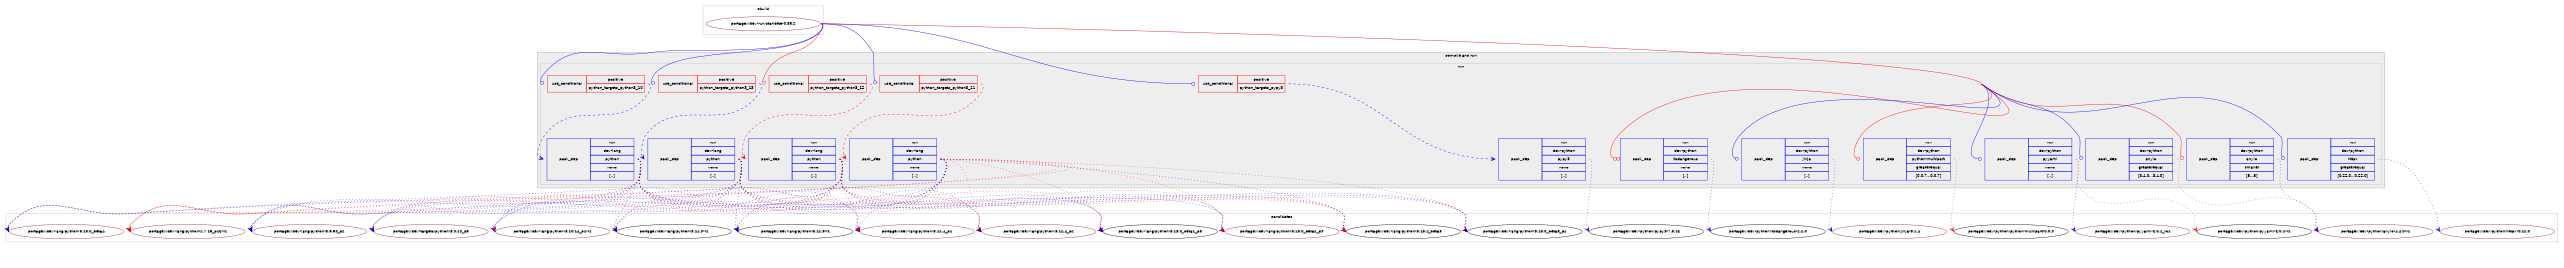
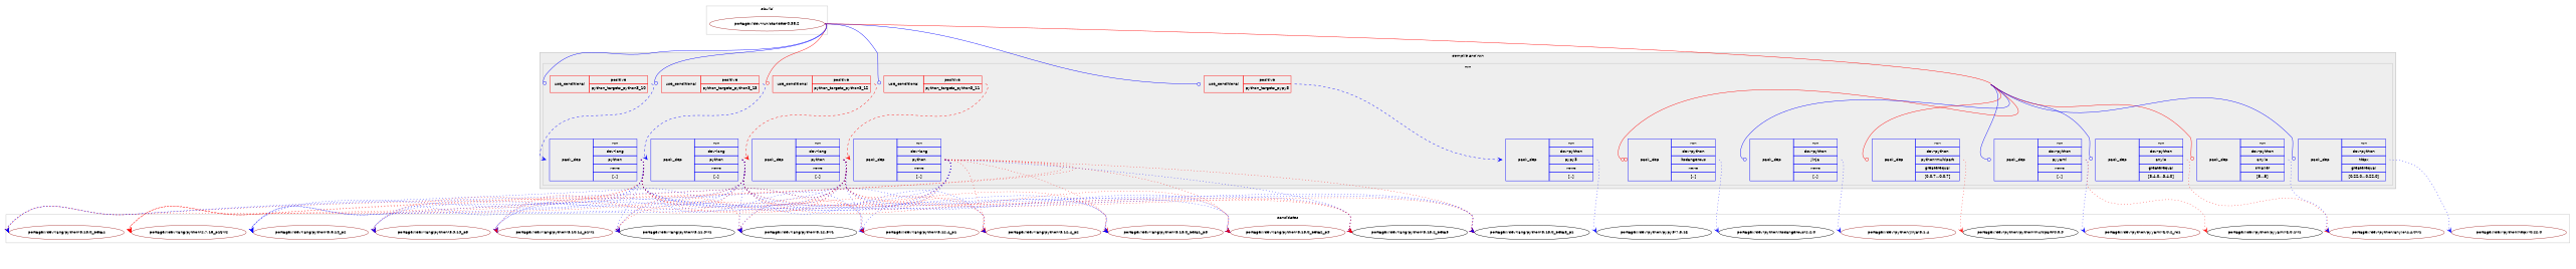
  digraph {
    compound=true
    concentrate=true
    fontname=Helvetica
    fontsize=10
    newrank=true
    rankdir=TB
    ranksep=1.5
    node [color=brown fontname=Helvetica fontsize=10]
    edge [arrowhead=vee color=blue headport=w style=dotted tailport=e weight=100]
    n1 [label="portage://dev-run/starlette-0.38.2" width=4]
    n2 [color=blue label=<<TABLE BORDER="0" CELLBORDER="1" CELLSPACING="0" CELLPADDING="4" WIDTH="220"><TR><TD ROWSPAN="6" CELLPADDING="30">pack_dep</TD></TR><TR><TD WIDTH="110">run</TD></TR><TR><TD>dev-python</TD></TR><TR><TD>pypy3</TD></TR><TR><TD>none</TD></TR><TR><TD>[,,]</TD></TR></TABLE>> shape=none]
    n3 [color=red label=<<TABLE BORDER="0" CELLBORDER="1" CELLSPACING="0" CELLPADDING="4"><TR><TD ROWSPAN="3" CELLPADDING="10">use_conditional</TD></TR><TR><TD>positive</TD></TR><TR><TD>python_targets_pypy3</TD></TR></TABLE>> shape=none]
    n4 [color=blue label=<<TABLE BORDER="0" CELLBORDER="1" CELLSPACING="0" CELLPADDING="4" WIDTH="220"><TR><TD ROWSPAN="6" CELLPADDING="30">pack_dep</TD></TR><TR><TD WIDTH="110">run</TD></TR><TR><TD>dev-lang</TD></TR><TR><TD>python</TD></TR><TR><TD>none</TD></TR><TR><TD>[,,]</TD></TR></TABLE>> shape=none]
    n5 [color=red label=<<TABLE BORDER="0" CELLBORDER="1" CELLSPACING="0" CELLPADDING="4"><TR><TD ROWSPAN="3" CELLPADDING="10">use_conditional</TD></TR><TR><TD>positive</TD></TR><TR><TD>python_targets_python3_10</TD></TR></TABLE>> shape=none]
    n6 [color=blue label=<<TABLE BORDER="0" CELLBORDER="1" CELLSPACING="0" CELLPADDING="4" WIDTH="220"><TR><TD ROWSPAN="6" CELLPADDING="30">pack_dep</TD></TR><TR><TD WIDTH="110">run</TD></TR><TR><TD>dev-lang</TD></TR><TR><TD>python</TD></TR><TR><TD>none</TD></TR><TR><TD>[,,]</TD></TR></TABLE>> shape=none]
    n7 [color=red label=<<TABLE BORDER="0" CELLBORDER="1" CELLSPACING="0" CELLPADDING="4"><TR><TD ROWSPAN="3" CELLPADDING="10">use_conditional</TD></TR><TR><TD>positive</TD></TR><TR><TD>python_targets_python3_11</TD></TR></TABLE>> shape=none]
    n8 [color=blue label=<<TABLE BORDER="0" CELLBORDER="1" CELLSPACING="0" CELLPADDING="4" WIDTH="220"><TR><TD ROWSPAN="6" CELLPADDING="30">pack_dep</TD></TR><TR><TD WIDTH="110">run</TD></TR><TR><TD>dev-lang</TD></TR><TR><TD>python</TD></TR><TR><TD>none</TD></TR><TR><TD>[,,]</TD></TR></TABLE>> shape=none]
    n9 [color=red label=<<TABLE BORDER="0" CELLBORDER="1" CELLSPACING="0" CELLPADDING="4"><TR><TD ROWSPAN="3" CELLPADDING="10">use_conditional</TD></TR><TR><TD>positive</TD></TR><TR><TD>python_targets_python3_12</TD></TR></TABLE>> shape=none]
    n10 [color=blue label=<<TABLE BORDER="0" CELLBORDER="1" CELLSPACING="0" CELLPADDING="4" WIDTH="220"><TR><TD ROWSPAN="6" CELLPADDING="30">pack_dep</TD></TR><TR><TD WIDTH="110">run</TD></TR><TR><TD>dev-lang</TD></TR><TR><TD>python</TD></TR><TR><TD>none</TD></TR><TR><TD>[,,]</TD></TR></TABLE>> shape=none]
    n11 [color=red label=<<TABLE BORDER="0" CELLBORDER="1" CELLSPACING="0" CELLPADDING="4"><TR><TD ROWSPAN="3" CELLPADDING="10">use_conditional</TD></TR><TR><TD>positive</TD></TR><TR><TD>python_targets_python3_13</TD></TR></TABLE>> shape=none]
    n12 [color=blue label=<<TABLE BORDER="0" CELLBORDER="1" CELLSPACING="0" CELLPADDING="4" WIDTH="220"><TR><TD ROWSPAN="6" CELLPADDING="30">pack_dep</TD></TR><TR><TD WIDTH="110">run</TD></TR><TR><TD>dev-python</TD></TR><TR><TD>anyio</TD></TR><TR><TD>greaterequal</TD></TR><TR><TD>[3.4.0,,,3.4.0]</TD></TR></TABLE>> shape=none]
    n13 [color=blue label=<<TABLE BORDER="0" CELLBORDER="1" CELLSPACING="0" CELLPADDING="4" WIDTH="220"><TR><TD ROWSPAN="6" CELLPADDING="30">pack_dep</TD></TR><TR><TD WIDTH="110">run</TD></TR><TR><TD>dev-python</TD></TR><TR><TD>anyio</TD></TR><TR><TD>smaller</TD></TR><TR><TD>[5,,,5]</TD></TR></TABLE>> shape=none]
    n14 [color=blue label=<<TABLE BORDER="0" CELLBORDER="1" CELLSPACING="0" CELLPADDING="4" WIDTH="220"><TR><TD ROWSPAN="6" CELLPADDING="30">pack_dep</TD></TR><TR><TD WIDTH="110">run</TD></TR><TR><TD>dev-python</TD></TR><TR><TD>httpx</TD></TR><TR><TD>greaterequal</TD></TR><TR><TD>[0.22.0,,,0.22.0]</TD></TR></TABLE>> shape=none]
    n15 [color=blue label=<<TABLE BORDER="0" CELLBORDER="1" CELLSPACING="0" CELLPADDING="4" WIDTH="220"><TR><TD ROWSPAN="6" CELLPADDING="30">pack_dep</TD></TR><TR><TD WIDTH="110">run</TD></TR><TR><TD>dev-python</TD></TR><TR><TD>itsdangerous</TD></TR><TR><TD>none</TD></TR><TR><TD>[,,]</TD></TR></TABLE>> shape=none]
    n16 [color=blue label=<<TABLE BORDER="0" CELLBORDER="1" CELLSPACING="0" CELLPADDING="4" WIDTH="220"><TR><TD ROWSPAN="6" CELLPADDING="30">pack_dep</TD></TR><TR><TD WIDTH="110">run</TD></TR><TR><TD>dev-python</TD></TR><TR><TD>jinja</TD></TR><TR><TD>none</TD></TR><TR><TD>[,,]</TD></TR></TABLE>> shape=none]
    n17 [color=blue label=<<TABLE BORDER="0" CELLBORDER="1" CELLSPACING="0" CELLPADDING="4" WIDTH="220"><TR><TD ROWSPAN="6" CELLPADDING="30">pack_dep</TD></TR><TR><TD WIDTH="110">run</TD></TR><TR><TD>dev-python</TD></TR><TR><TD>python-multipart</TD></TR><TR><TD>greaterequal</TD></TR><TR><TD>[0.0.7,,,0.0.7]</TD></TR></TABLE>> shape=none]
    n18 [color=blue label=<<TABLE BORDER="0" CELLBORDER="1" CELLSPACING="0" CELLPADDING="4" WIDTH="220"><TR><TD ROWSPAN="6" CELLPADDING="30">pack_dep</TD></TR><TR><TD WIDTH="110">run</TD></TR><TR><TD>dev-python</TD></TR><TR><TD>pyyaml</TD></TR><TR><TD>none</TD></TR><TR><TD>[,,]</TD></TR></TABLE>> shape=none]
    n19 [label="portage://dev-lang/python-3.13.0_beta4" width=4]
    n20 [color=black label="portage://dev-lang/python-3.13.0_beta3_p1" width=4]
    n21 [color=black label="portage://dev-lang/python-3.13.2_beta3" width=4]
    n22 [label="portage://dev-lang/python-3.13.0_beta2_p9" width=4]
-   n23 [color=black label="portage://dev-lang/python-3.13.0_beta1_p3" width=4]
+   n23 [label="portage://dev-lang/python-3.13.0_beta1_p3" width=4]
    n24 [label="portage://dev-lang/python-3.12.4_p2" width=4]
    n25 [label="portage://dev-lang/python-3.12.4_p1" width=4]
    n26 [color=black label="portage://dev-lang/python-3.12.3-r1" width=4]
    n27 [color=black label="portage://dev-lang/python-3.11.9-r1" width=4]
    n28 [label="portage://dev-lang/python-3.10.14_p1-r1" width=4]
-   n29 [label="portage://dev-targets/python-3.9.19_p3" width=4]
-   n30 [label="portage://dev-lang/python-3.8.89_p2" width=4]
+   n29 [label="portage://dev-lang/python-3.9.19_p3" width=4]
+   n30 [label="portage://dev-lang/python-3.8.19_p2" width=4]
    n31 [label="portage://dev-lang/python-2.7.18_p16-r2" width=4]
    n32 [color=black label="portage://dev-python/pypy3-7.3.16" width=4]
    n33 [label="portage://dev-python/anyio-4.4.0-r1" width=4]
    n34 [label="portage://dev-python/httpx-0.22.0" width=4]
    n35 [color=black label="portage://dev-python/itsdangerous-2.2.0" width=4]
    n36 [label="portage://dev-python/jinja-3.1.4" width=4]
    n37 [color=black label="portage://dev-python/python-multipart-0.0.9" width=4]
    n38 [label="portage://dev-python/pyyaml-6.0.2_rc1" width=4]
    n39 [color=black label="portage://dev-python/pyyaml-6.0.1-r1" width=4]
    subgraph cluster_1 {
      color=gray
      label=<<i>ebuild</i>>
      n1
    }
    subgraph cluster_2 {
      color=gray
      label=<<i>dependencies</i>>
      subgraph cluster_3 {
        color=gray
        fillcolor="#eeeeee"
        label=<<i>compile</i>>
        style=filled
      }
      subgraph cluster_4 {
        color=gray
        fillcolor="#eeeeee"
        label=<<i>compile and run</i>>
        style=filled
      }
      subgraph cluster_5 {
        color=gray
        fillcolor="#eeeeee"
        label=<<i>run</i>>
        style=filled
        subgraph sub_6 {
          color=gray
          fillcolor="#eeeeee"
          label=<<i>run</i>>
          style=filled
          n3
          subgraph sub_7 {
            color=gray
            fillcolor="#eeeeee"
            label=<<i>run</i>>
            style=filled
            n2
          }
        }
        subgraph sub_8 {
          color=gray
          fillcolor="#eeeeee"
          label=<<i>run</i>>
          style=filled
          n5
          subgraph sub_9 {
            color=gray
            fillcolor="#eeeeee"
            label=<<i>run</i>>
            style=filled
            n4
          }
        }
        subgraph sub_10 {
          color=gray
          fillcolor="#eeeeee"
          label=<<i>run</i>>
          style=filled
          n7
          subgraph sub_11 {
            color=gray
            fillcolor="#eeeeee"
            label=<<i>run</i>>
            style=filled
            n6
          }
        }
        subgraph sub_12 {
          color=gray
          fillcolor="#eeeeee"
          label=<<i>run</i>>
          style=filled
          n9
          subgraph sub_13 {
            color=gray
            fillcolor="#eeeeee"
            label=<<i>run</i>>
            style=filled
            n8
          }
        }
        subgraph sub_14 {
          color=gray
          fillcolor="#eeeeee"
          label=<<i>run</i>>
          style=filled
          n11
          subgraph sub_15 {
            color=gray
            fillcolor="#eeeeee"
            label=<<i>run</i>>
            style=filled
            n10
          }
        }
        subgraph sub_16 {
          color=gray
          fillcolor="#eeeeee"
          label=<<i>run</i>>
          style=filled
          n12
        }
        subgraph sub_17 {
          color=gray
          fillcolor="#eeeeee"
          label=<<i>run</i>>
          style=filled
          n13
        }
        subgraph sub_18 {
          color=gray
          fillcolor="#eeeeee"
          label=<<i>run</i>>
          style=filled
          n14
        }
        subgraph sub_19 {
          color=gray
          fillcolor="#eeeeee"
          label=<<i>run</i>>
          style=filled
          n15
        }
        subgraph sub_20 {
          color=gray
          fillcolor="#eeeeee"
          label=<<i>run</i>>
          style=filled
          n16
        }
        subgraph sub_21 {
          color=gray
          fillcolor="#eeeeee"
          label=<<i>run</i>>
          style=filled
          n17
        }
        subgraph sub_22 {
          color=gray
          fillcolor="#eeeeee"
          label=<<i>run</i>>
          style=filled
          n18
        }
      }
    }
    subgraph cluster_23 {
      color=gray
      label=<<i>candidates</i>>
      rank=same
      subgraph sub_24 {
        color=black
        label=<<i>candidates</i>>
        nodesep=1
        rank=same
        n19
        n20
        n21
        n22
        n23
        n24
        n25
        n26
        n27
        n28
        n29
        n30
        n31
      }
      subgraph sub_25 {
        color=black
        label=<<i>candidates</i>>
        nodesep=1
        rank=same
        n32
      }
      subgraph sub_26 {
        color=black
        label=<<i>candidates</i>>
        nodesep=1
        rank=same
        n19
        n20
        n21
        n22
        n23
        n24
        n25
        n26
        n27
        n28
        n29
        n30
        n31
      }
      subgraph sub_27 {
        color=black
        label=<<i>candidates</i>>
        nodesep=1
        rank=same
        n19
        n20
        n21
        n22
        n23
        n24
        n25
        n26
        n27
        n28
        n29
        n30
        n31
      }
      subgraph sub_28 {
        color=black
        label=<<i>candidates</i>>
        nodesep=1
        rank=same
        n19
        n20
        n21
        n22
        n23
        n24
        n25
        n26
        n27
        n28
        n29
        n30
        n31
      }
      subgraph sub_29 {
        color=black
        label=<<i>candidates</i>>
        nodesep=1
        rank=same
        n33
      }
      subgraph sub_30 {
        color=black
        label=<<i>candidates</i>>
        nodesep=1
        rank=same
        n33
      }
      subgraph sub_31 {
        color=black
        label=<<i>candidates</i>>
        nodesep=1
        rank=same
        n34
      }
      subgraph sub_32 {
        color=black
        label=<<i>candidates</i>>
        nodesep=1
        rank=same
        n35
      }
      subgraph sub_33 {
        color=black
        label=<<i>candidates</i>>
        nodesep=1
        rank=same
        n36
      }
      subgraph sub_34 {
        color=black
        label=<<i>candidates</i>>
        nodesep=1
        rank=same
        n37
      }
      subgraph sub_35 {
        color=black
        label=<<i>candidates</i>>
        nodesep=1
        rank=same
        n38
        n39
      }
    }
    n1 -> n3 [arrowhead=odot style=solid weight=20]
    n1 -> n5 [arrowhead=odot style=solid weight=20]
    n1 -> n7 [arrowhead=odot style=solid weight=20]
    n1 -> n9 [arrowhead=odot color=red style=solid weight=20]
    n1 -> n11 [arrowhead=odot style=solid weight=20]
    n1 -> n12 [arrowhead=odot style=solid weight=20]
    n1 -> n13 [arrowhead=odot color=red style=solid weight=20]
    n1 -> n14 [arrowhead=odot style=solid weight=20]
    n1 -> n15 [arrowhead=odot color=red style=solid weight=20]
    n1 -> n16 [arrowhead=odot style=solid weight=20]
    n1 -> n17 [arrowhead=odot color=red style=solid weight=20]
    n1 -> n18 [arrowhead=odot style=solid weight=20]
    n2 -> n32
    n3 -> n2 [style=dashed weight=20]
    n4 -> n19 [color=red]
    n4 -> n20
    n4 -> n21
    n4 -> n22
    n4 -> n23 [color=red]
    n4 -> n24 [color=red]
    n4 -> n25
    n4 -> n26 [color=red]
    n4 -> n27
    n4 -> n28
    n4 -> n29
    n4 -> n30
    n4 -> n31 [color=red]
    n5 -> n4 [style=dashed weight=20]
    n6 -> n19 [color=red]
    n6 -> n20 [color=red]
    n6 -> n21
    n6 -> n22 [color=red]
    n6 -> n23 [color=red]
    n6 -> n24 [color=red]
    n6 -> n25
    n6 -> n26 [color=red]
    n6 -> n27 [color=red]
    n6 -> n28
    n6 -> n29
    n6 -> n30
    n6 -> n31 [color=red]
    n7 -> n6 [color=red style=dashed weight=20]
    n8 -> n19
    n8 -> n20 [color=red]
    n8 -> n21 [color=red]
    n8 -> n22
    n8 -> n23
    n8 -> n24 [color=red]
    n8 -> n25
    n8 -> n26
    n8 -> n27 [color=red]
    n8 -> n28
    n8 -> n29 [color=red]
    n8 -> n30
    n8 -> n31 [color=red]
    n9 -> n8 [color=red style=dashed weight=20]
    n10 -> n19
    n10 -> n20
    n10 -> n21 [color=red]
    n10 -> n22 [color=red]
    n10 -> n23
    n10 -> n24
    n10 -> n25 [color=red]
    n10 -> n26
    n10 -> n27
    n10 -> n28 [color=red]
    n10 -> n29
    n10 -> n30
    n10 -> n31 [color=red]
    n11 -> n10 [style=dashed weight=20]
    n12 -> n33 [color=red]
    n13 -> n33
    n14 -> n34
    n15 -> n35
    n16 -> n36
    n17 -> n37 [color=red]
    n18 -> n38
    n18 -> n39 [color=red]
  }
